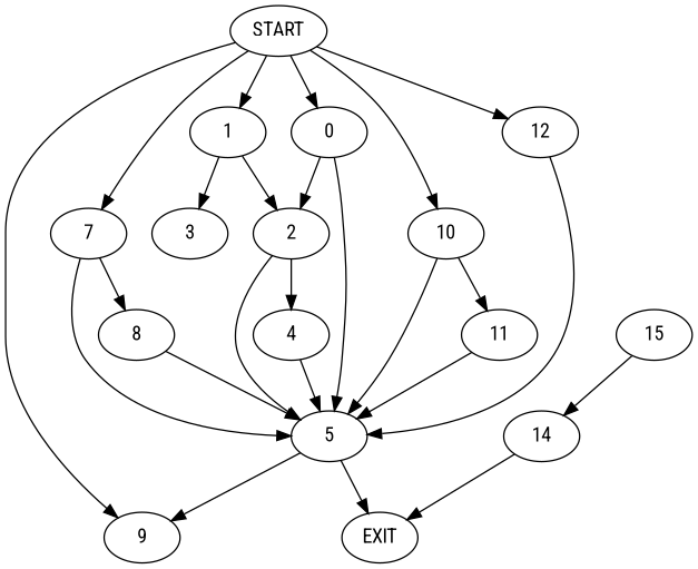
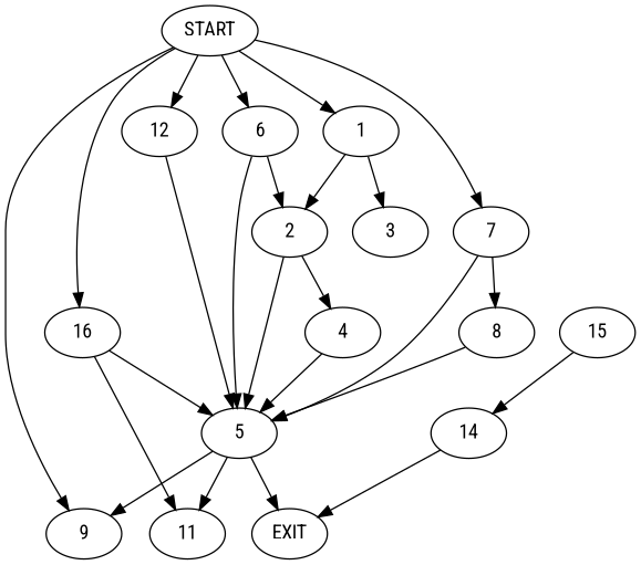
  digraph {
    fontname="Roboto Condensed"
    node [fontname="Roboto Condensed"]
    edge [fontname="Roboto Condensed"]
    n1 [label=START]
    1
-   6 [label=0]
+   6
    7
    9
-   10
+   10 [label=16]
    12
    2
    3
    5
    8
    11
    n13 [label=EXIT]
    4
    14
    15
    n1 -> 1
    n1 -> 6
    n1 -> 7
    n1 -> 9
    n1 -> 10
    n1 -> 12
    1 -> 2
    1 -> 3
    6 -> 2
    6 -> 5
    7 -> 5
    7 -> 8
    10 -> 5
    10 -> 11
    12 -> 5
    2 -> 5
    2 -> 4
    5 -> 9
    5 -> n13
    8 -> 5
-   11 -> 5
+   5 -> 11
    4 -> 5
    14 -> n13
    15 -> 14
  }
